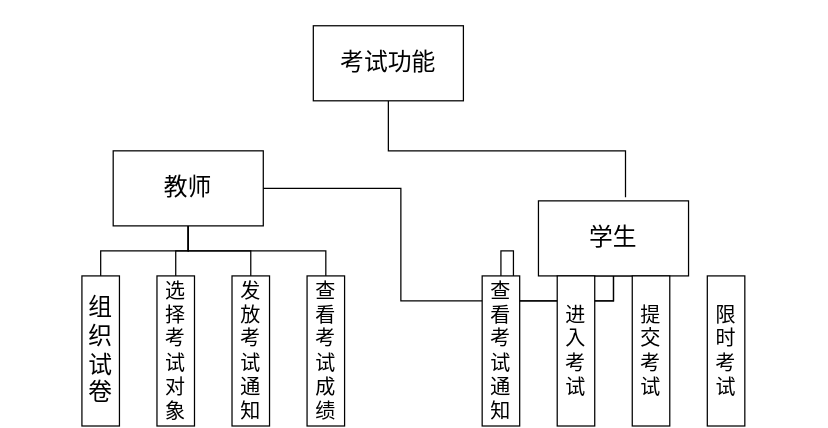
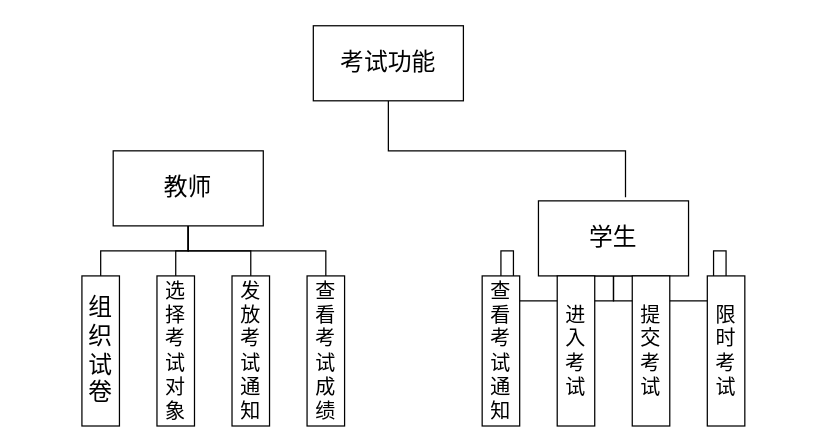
  <mxCell id="0" />
  <mxCell id="1" parent="0" />
  <mxCell id="2" style="edgeStyle=orthogonalEdgeStyle;rounded=0;orthogonalLoop=1;jettySize=auto;html=1;exitX=0.5;exitY=1;exitDx=0;exitDy=0;entryX=0.58;entryY=-0.047;entryDx=0;entryDy=0;entryPerimeter=0;fontSize=16;endArrow=none;endFill=0;" edge="1" parent="1" source="3" target="13"><mxGeometry relative="1" as="geometry" /></mxCell>
  <mxCell id="3" value="考试功能" style="rounded=0;whiteSpace=wrap;html=1;fontSize=19;" vertex="1" parent="1"><mxGeometry x="250" y="20" width="120" height="60" as="geometry" /></mxCell>
  <mxCell id="4" style="edgeStyle=orthogonalEdgeStyle;rounded=0;orthogonalLoop=1;jettySize=auto;html=1;exitX=0.5;exitY=1;exitDx=0;exitDy=0;entryX=0;entryY=0.5;entryDx=0;entryDy=0;fontSize=16;endArrow=none;endFill=0;" edge="1" parent="1" source="8" target="15"><mxGeometry relative="1" as="geometry" /></mxCell>
  <mxCell id="5" style="edgeStyle=orthogonalEdgeStyle;rounded=0;orthogonalLoop=1;jettySize=auto;html=1;exitX=0.5;exitY=1;exitDx=0;exitDy=0;entryX=0;entryY=0.5;entryDx=0;entryDy=0;fontSize=16;endArrow=none;endFill=0;" edge="1" parent="1" source="8" target="16"><mxGeometry relative="1" as="geometry" /></mxCell>
  <mxCell id="6" style="edgeStyle=orthogonalEdgeStyle;rounded=0;orthogonalLoop=1;jettySize=auto;html=1;exitX=0.5;exitY=1;exitDx=0;exitDy=0;entryX=0;entryY=0.5;entryDx=0;entryDy=0;fontSize=16;endArrow=none;endFill=0;" edge="1" parent="1" source="8" target="14"><mxGeometry relative="1" as="geometry" /></mxCell>
  <mxCell id="7" style="edgeStyle=orthogonalEdgeStyle;rounded=0;orthogonalLoop=1;jettySize=auto;html=1;exitX=0.5;exitY=1;exitDx=0;exitDy=0;entryX=0;entryY=0.5;entryDx=0;entryDy=0;fontSize=16;endArrow=none;endFill=0;" edge="1" parent="1" source="8" target="17"><mxGeometry relative="1" as="geometry" /></mxCell>
  <mxCell id="8" value="教师" style="rounded=0;whiteSpace=wrap;html=1;fontSize=19;" vertex="1" parent="1"><mxGeometry x="90" y="120" width="120" height="60" as="geometry" /></mxCell>
  <mxCell id="9" style="edgeStyle=orthogonalEdgeStyle;rounded=0;orthogonalLoop=1;jettySize=auto;html=1;exitX=0.5;exitY=1;exitDx=0;exitDy=0;entryX=0;entryY=0.5;entryDx=0;entryDy=0;fontSize=16;endArrow=none;endFill=0;" edge="1" parent="1" source="13" target="19"><mxGeometry relative="1" as="geometry" /></mxCell>
  <mxCell id="10" style="edgeStyle=orthogonalEdgeStyle;rounded=0;orthogonalLoop=1;jettySize=auto;html=1;exitX=0.5;exitY=1;exitDx=0;exitDy=0;entryX=0;entryY=0.5;entryDx=0;entryDy=0;fontSize=16;endArrow=none;endFill=0;" edge="1" parent="1" source="13" target="20"><mxGeometry relative="1" as="geometry" /></mxCell>
- <mxCell id="11" style="edgeStyle=orthogonalEdgeStyle;rounded=0;orthogonalLoop=1;jettySize=auto;html=1;exitX=0.5;exitY=1;exitDx=0;exitDy=0;fontSize=16;endArrow=none;endFill=0;" edge="1" parent="1" source="13" target="8"><mxGeometry relative="1" as="geometry" /></mxCell>
+ <mxCell id="11" style="edgeStyle=orthogonalEdgeStyle;rounded=0;orthogonalLoop=1;jettySize=auto;html=1;exitX=0.5;exitY=1;exitDx=0;exitDy=0;entryX=0;entryY=0.5;entryDx=0;entryDy=0;fontSize=16;endArrow=none;endFill=0;" edge="1" parent="1" source="13" target="21"><mxGeometry relative="1" as="geometry" /></mxCell>
  <mxCell id="12" style="edgeStyle=orthogonalEdgeStyle;rounded=0;orthogonalLoop=1;jettySize=auto;html=1;exitX=0.5;exitY=1;exitDx=0;exitDy=0;entryX=0;entryY=0.5;entryDx=0;entryDy=0;fontSize=16;endArrow=none;endFill=0;" edge="1" parent="1" source="13" target="18"><mxGeometry relative="1" as="geometry" /></mxCell>
  <mxCell id="13" value="学生" style="rounded=0;whiteSpace=wrap;html=1;fontSize=19;" vertex="1" parent="1"><mxGeometry x="430" y="160" width="120" height="60" as="geometry" /></mxCell>
  <mxCell id="14" value="组织试卷" style="rounded=0;whiteSpace=wrap;html=1;fontSize=19;rotation=90;horizontal=0;" vertex="1" parent="1"><mxGeometry x="20" y="265" width="120" height="30" as="geometry" /></mxCell>
  <mxCell id="15" value="选择考试对象" style="rounded=0;whiteSpace=wrap;html=1;fontSize=16;rotation=90;horizontal=0;" vertex="1" parent="1"><mxGeometry x="80" y="265" width="120" height="30" as="geometry" /></mxCell>
  <mxCell id="16" value="发放考试通知" style="rounded=0;whiteSpace=wrap;html=1;fontSize=16;rotation=90;horizontal=0;" vertex="1" parent="1"><mxGeometry x="140" y="265" width="120" height="30" as="geometry" /></mxCell>
  <mxCell id="17" value="查看考试成绩" style="rounded=0;whiteSpace=wrap;html=1;fontSize=16;rotation=90;horizontal=0;" vertex="1" parent="1"><mxGeometry x="200" y="265" width="120" height="30" as="geometry" /></mxCell>
  <mxCell id="18" value="查看考试通知" style="rounded=0;whiteSpace=wrap;html=1;fontSize=16;rotation=90;horizontal=0;" vertex="1" parent="1"><mxGeometry x="340" y="265" width="120" height="30" as="geometry" /></mxCell>
  <mxCell id="19" value="进入考试" style="rounded=0;whiteSpace=wrap;html=1;fontSize=16;rotation=90;horizontal=0;" vertex="1" parent="1"><mxGeometry x="400" y="265" width="120" height="30" as="geometry" /></mxCell>
  <mxCell id="20" value="提交考试" style="rounded=0;whiteSpace=wrap;html=1;fontSize=16;rotation=90;horizontal=0;" vertex="1" parent="1"><mxGeometry x="460" y="265" width="120" height="30" as="geometry" /></mxCell>
  <mxCell id="21" value="限时考试" style="rounded=0;whiteSpace=wrap;html=1;fontSize=16;rotation=90;horizontal=0;" vertex="1" parent="1"><mxGeometry x="520" y="265" width="120" height="30" as="geometry" /></mxCell>
